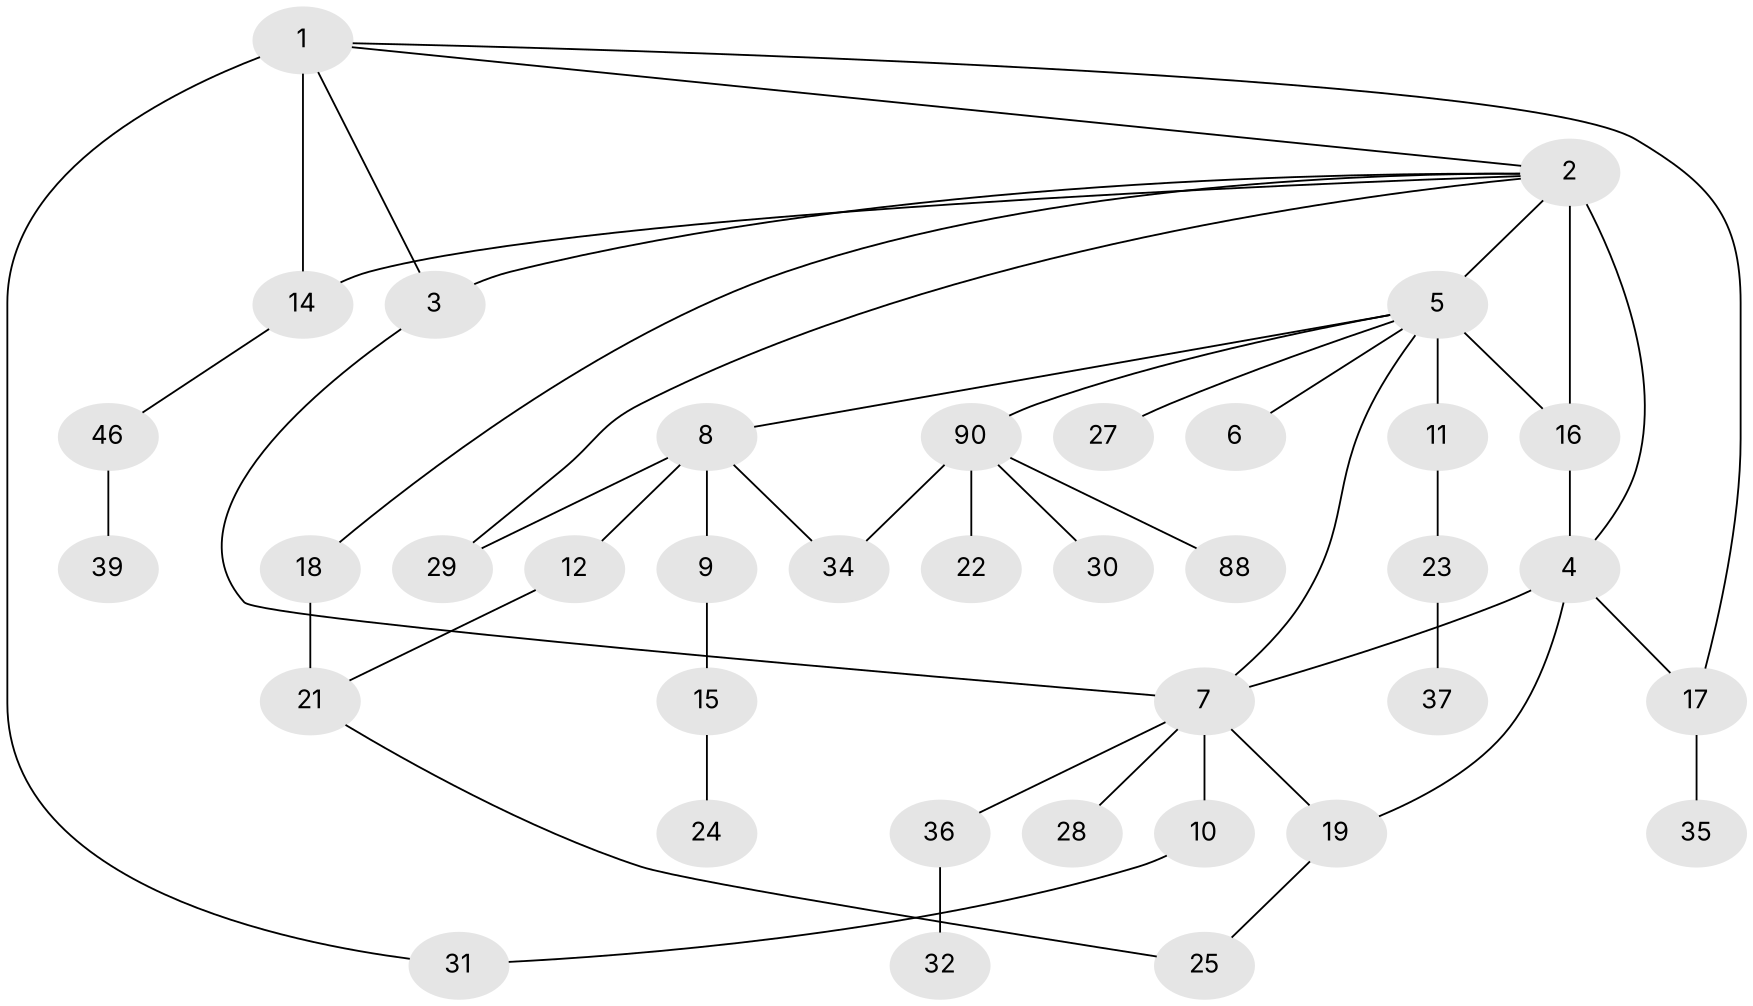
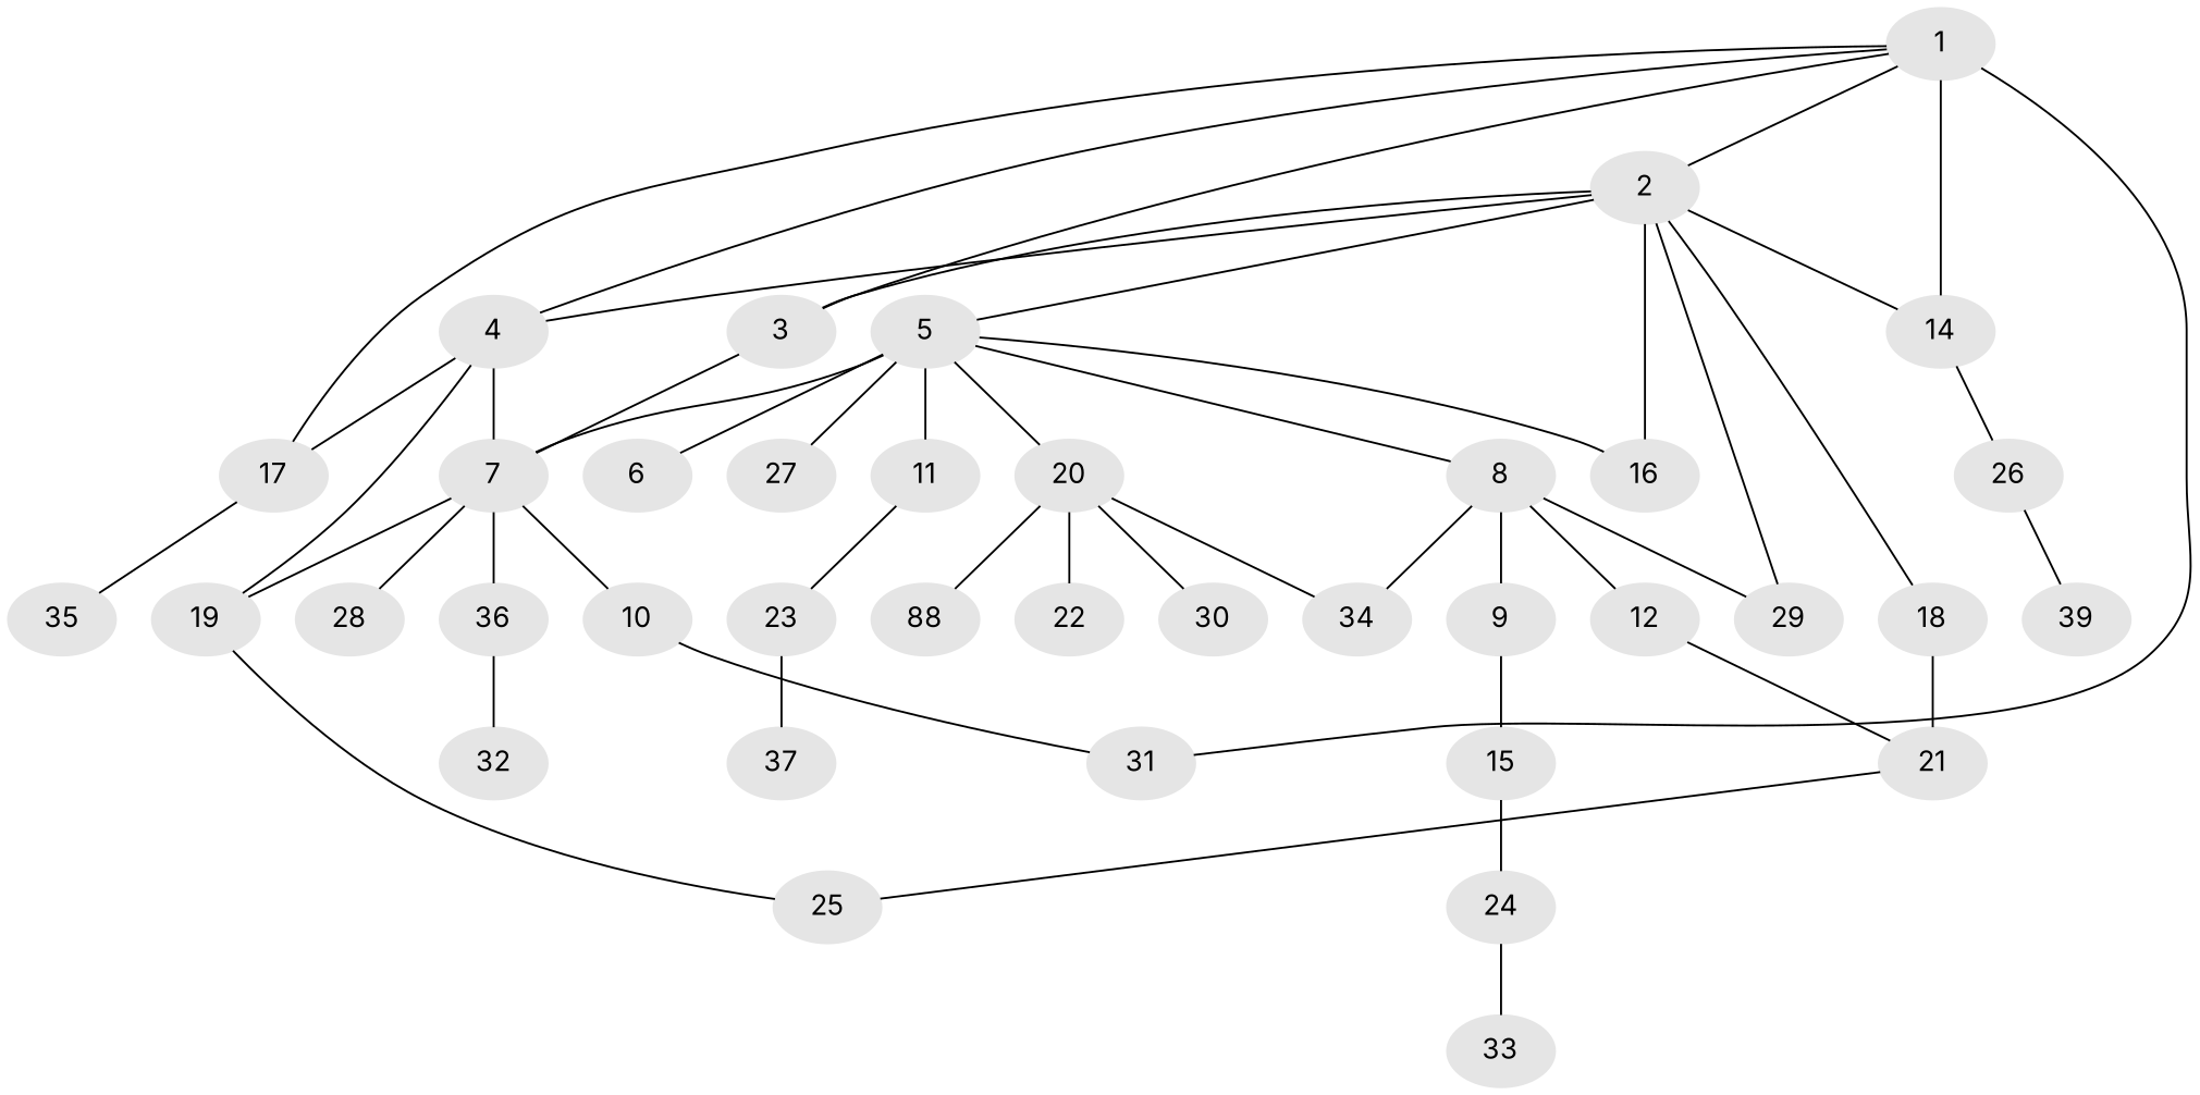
  graph {
    fontname=Inter
    node [color=gray90 fontname=Inter style=filled]
    edge [fontname=Inter weight=1.0]
    1
    2
    3
    4
    14
    17
    31
    5
    16
    18
    29
    7
    19
-   26 [label=46]
+   26
    35
    6
    8
    11
-   20 [label=90]
+   20
    27
    21
    10
    28
    36
    25
    9
    12
    34
    23
    22
    30
    n32 [label=88]
    32
    15
    24
    37
    39
+   33
    1 -- 2
    1 -- 3
-   16 -- 4
+   1 -- 4
    1 -- 14 [weight=6.0]
    1 -- 17
    1 -- 31
    2 -- 3
    2 -- 4
    2 -- 14
    2 -- 5
    2 -- 16 [weight=7.0]
    2 -- 18
    2 -- 29
    3 -- 7
    4 -- 17
    4 -- 7
    4 -- 19
    14 -- 26
    17 -- 35
    5 -- 16
    5 -- 7
    5 -- 6
    5 -- 8
    5 -- 11 [weight=7.0]
    5 -- 20
    5 -- 27
    18 -- 21 [weight=4.0]
    7 -- 19
    7 -- 10
    7 -- 28
    7 -- 36
    19 -- 25
    26 -- 39
    8 -- 29
    8 -- 9 [weight=6.0]
    8 -- 12
    8 -- 34
    11 -- 23
    20 -- 34
    20 -- 22
    20 -- 30
    20 -- n32 [weight=5.0]
    21 -- 25
    10 -- 31
    36 -- 32
    9 -- 15
    12 -- 21
    23 -- 37
    15 -- 24
+   24 -- 33
  }
